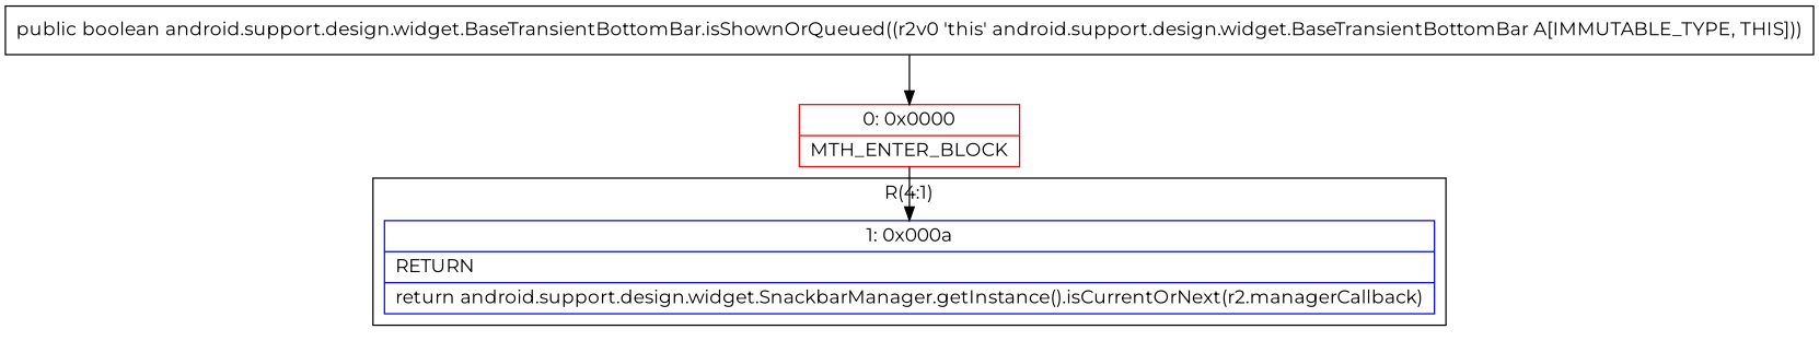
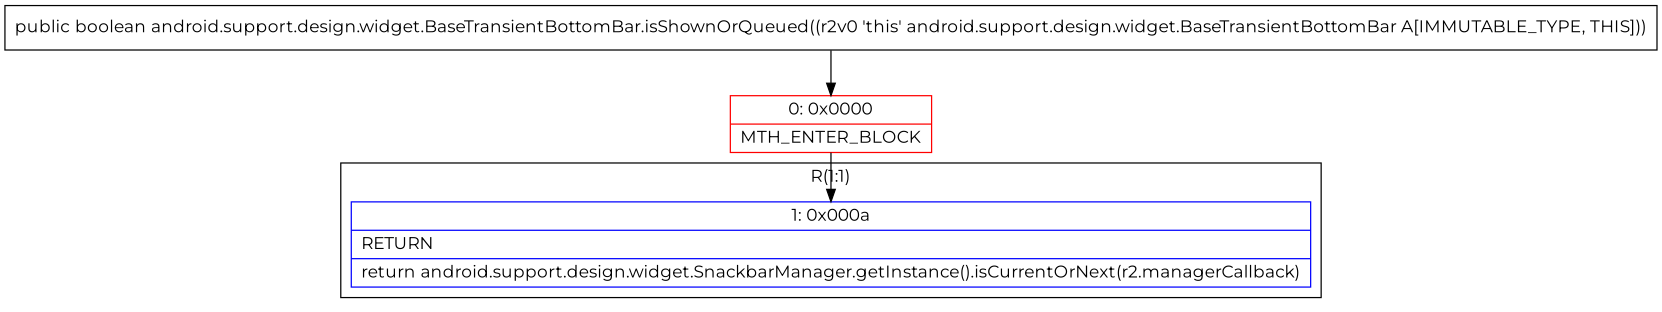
  digraph {
    fontname=Montserrat
    node [shape=record fontname=Montserrat]
    edge [fontname=Montserrat]
    n1 [color=blue label="{1\:\ 0x000a|RETURN\l|return android.support.design.widget.SnackbarManager.getInstance().isCurrentOrNext(r2.managerCallback)\l}"]
    n2 [color=red label="{0\:\ 0x0000|MTH_ENTER_BLOCK\l}"]
    n3 [label="{public boolean android.support.design.widget.BaseTransientBottomBar.isShownOrQueued((r2v0 'this' android.support.design.widget.BaseTransientBottomBar A[IMMUTABLE_TYPE, THIS])) }"]
    subgraph cluster_1 {
-     label="R(4:1)"
+     label="R(1:1)"
      n1
    }
    n2 -> n1
    n3 -> n2
  }
